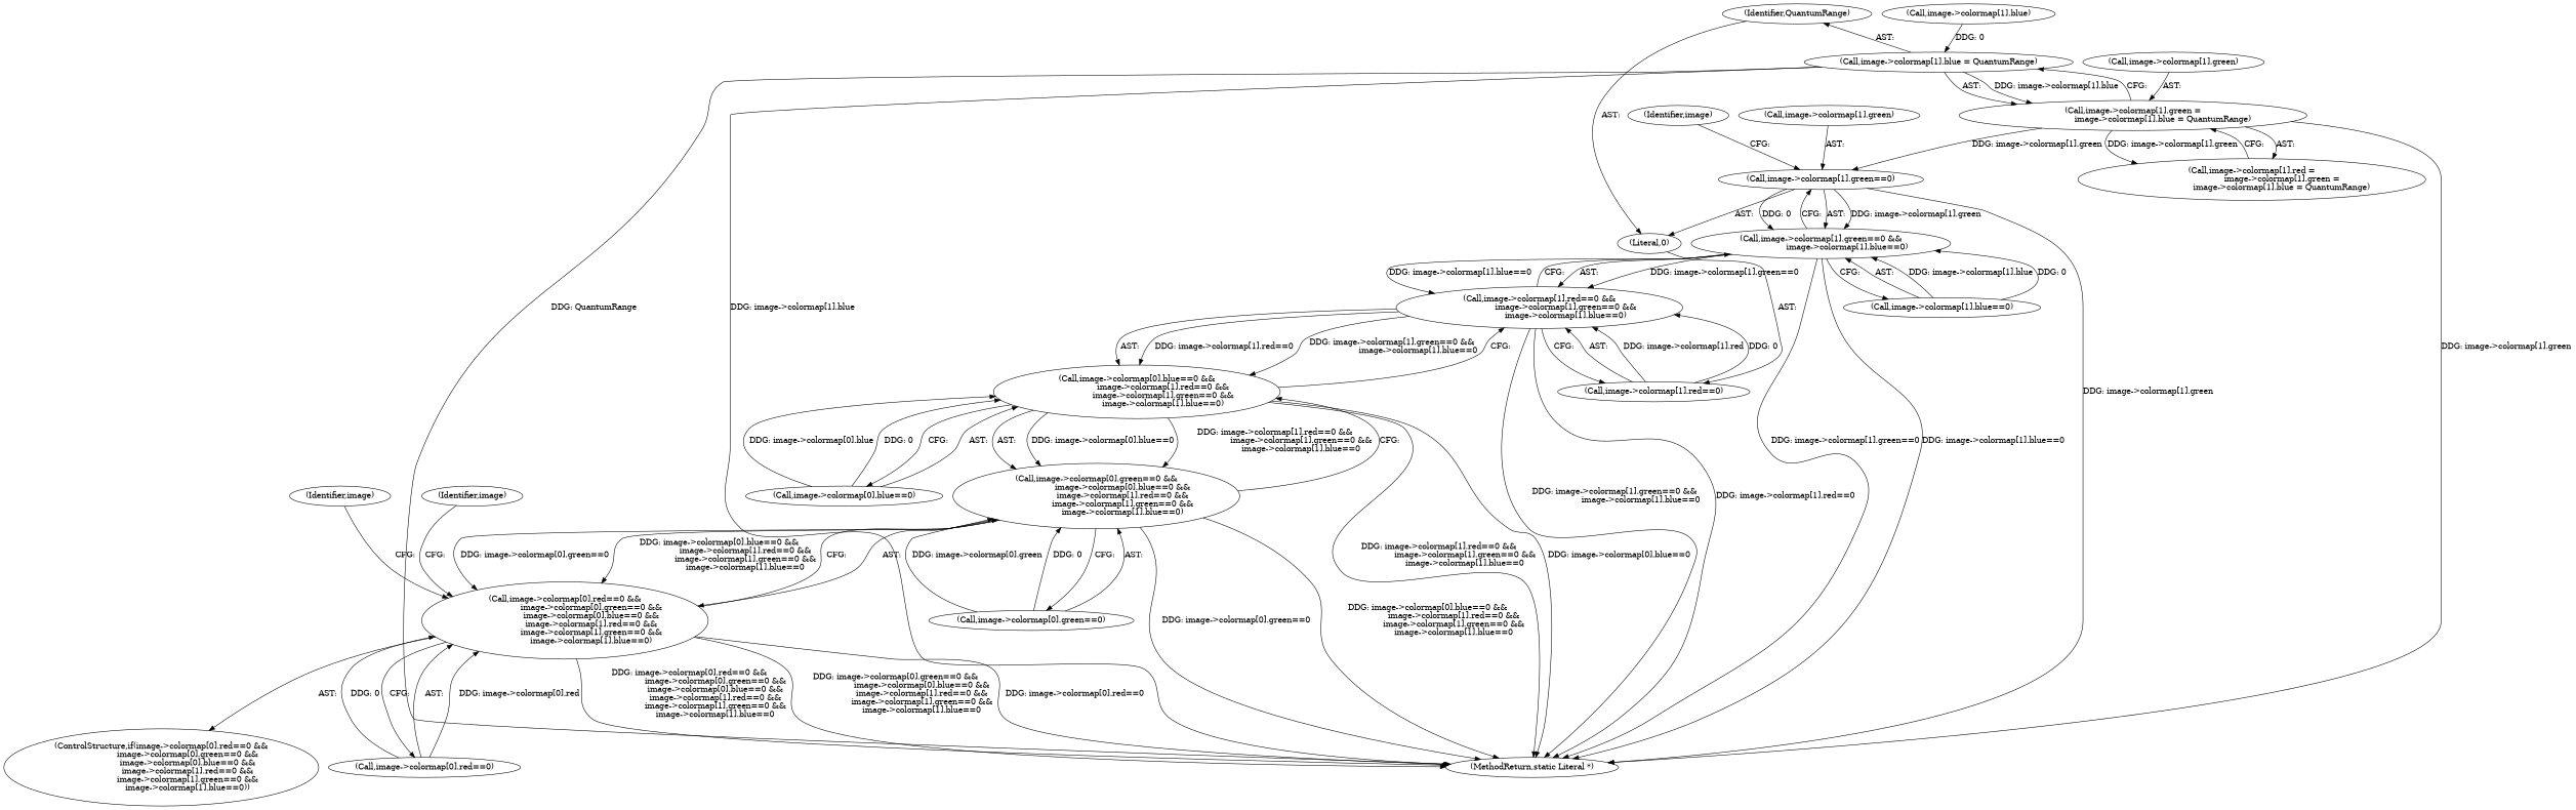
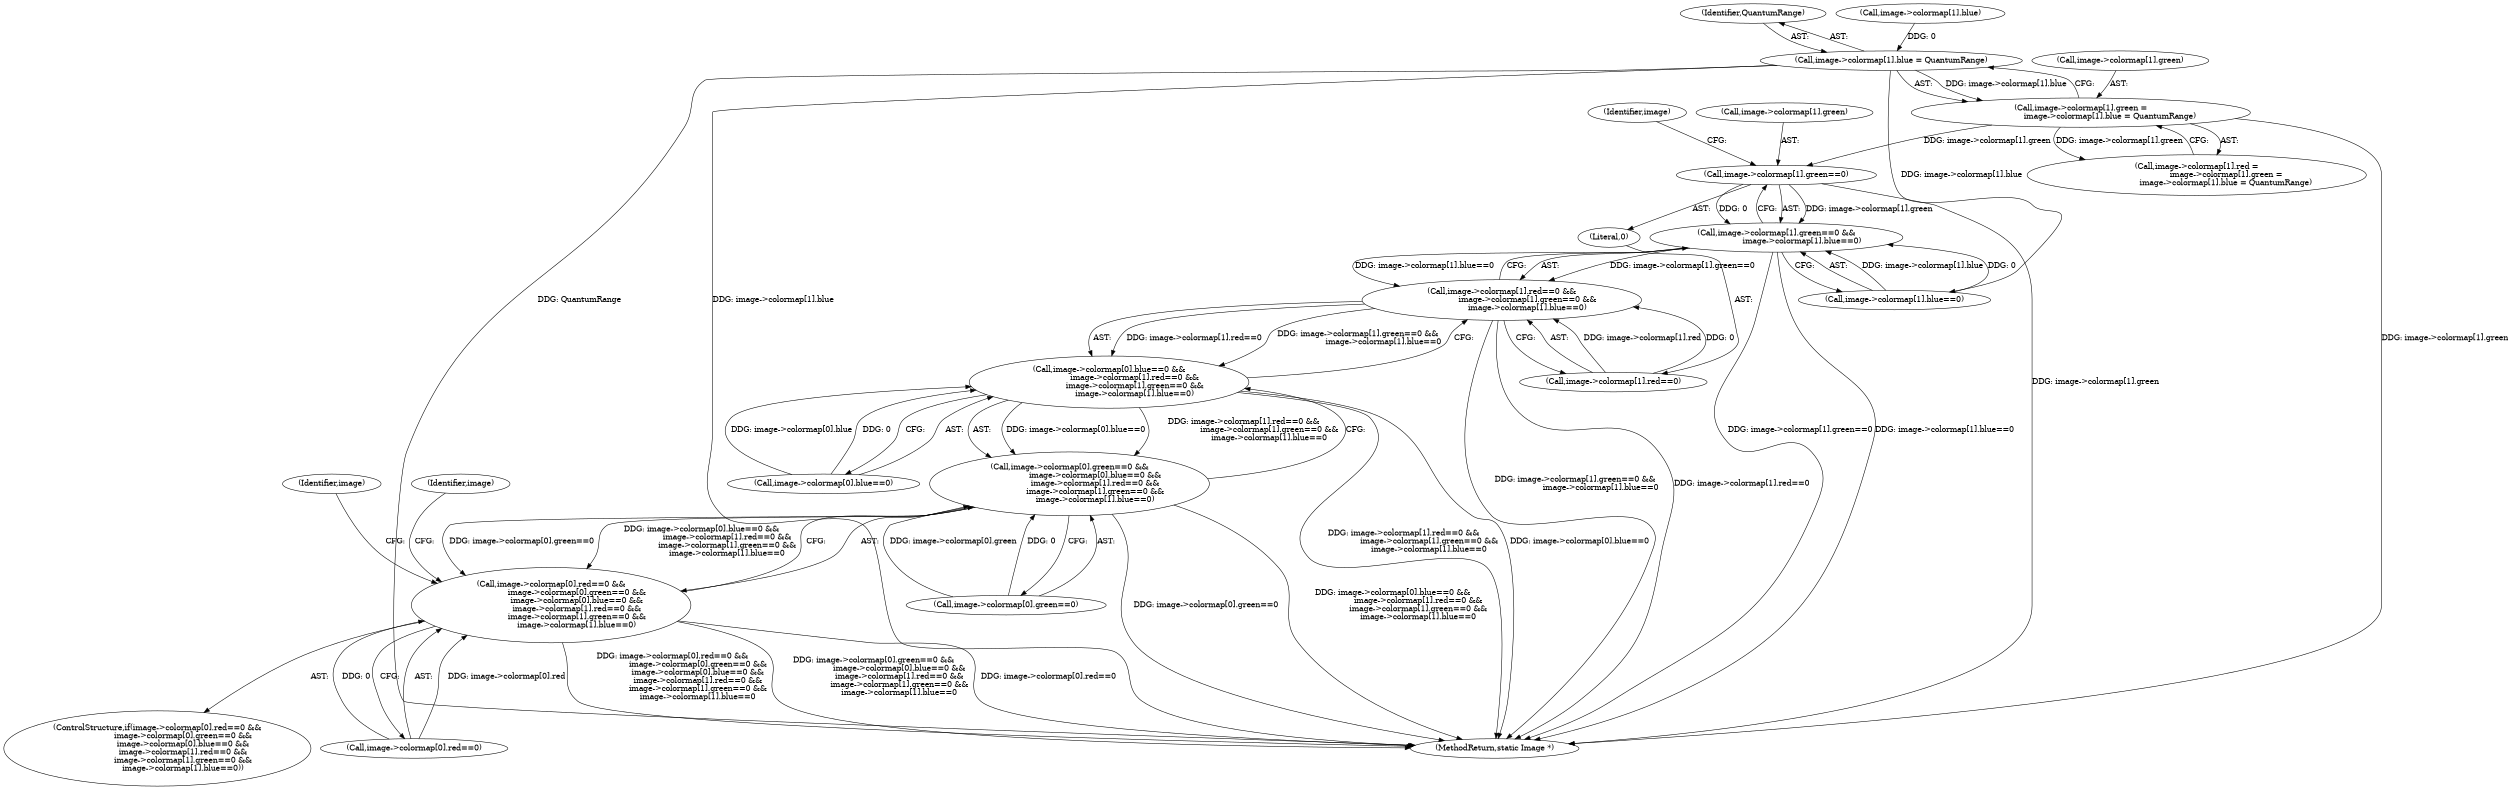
  digraph {
    n1 [label="(Call,image->colormap[1].green==0)"]
    n2 [label="(Call,image->colormap[1].green==0 &&\n                     image->colormap[1].blue==0)"]
-   n3 [label="(MethodReturn,static Literal *)"]
+   n3 [label="(MethodReturn,static Image *)"]
    n4 [label="(Literal,0)"]
    n5 [label="(Call,image->colormap[1].blue==0)"]
    n6 [label="(Call,image->colormap[1].red==0 &&\n                     image->colormap[1].green==0 &&\n                     image->colormap[1].blue==0)"]
    n7 [label="(Call,image->colormap[1].red==0)"]
    n8 [label="(Call,image->colormap[1].green =\n                        image->colormap[1].blue = QuantumRange)"]
    n9 [label="(Call,image->colormap[1].blue = QuantumRange)"]
    n10 [label="(Call,image->colormap[1].red =\n                        image->colormap[1].green =\n                        image->colormap[1].blue = QuantumRange)"]
    n11 [label="(Identifier,QuantumRange)"]
    n12 [label="(Call,image->colormap[0].blue==0 &&\n                     image->colormap[1].red==0 &&\n                     image->colormap[1].green==0 &&\n                     image->colormap[1].blue==0)"]
    n13 [label="(Call,image->colormap[0].green==0 &&\n                     image->colormap[0].blue==0 &&\n                     image->colormap[1].red==0 &&\n                     image->colormap[1].green==0 &&\n                     image->colormap[1].blue==0)"]
    n14 [label="(Call,image->colormap[0].blue==0)"]
    n15 [label="(Call,image->colormap[0].red==0 &&\n                     image->colormap[0].green==0 &&\n                     image->colormap[0].blue==0 &&\n                     image->colormap[1].red==0 &&\n                     image->colormap[1].green==0 &&\n                     image->colormap[1].blue==0)"]
    n16 [label="(Call,image->colormap[0].green==0)"]
    n17 [label="(Call,image->colormap[0].red==0)"]
    n18 [label="(ControlStructure,if(image->colormap[0].red==0 &&\n                     image->colormap[0].green==0 &&\n                     image->colormap[0].blue==0 &&\n                     image->colormap[1].red==0 &&\n                     image->colormap[1].green==0 &&\n                     image->colormap[1].blue==0))"]
    n19 [label="(Call,image->colormap[1].blue)"]
    n20 [label="(Identifier,image)"]
    n21 [label="(Call,image->colormap[1].green)"]
    n22 [label="(Identifier,image)"]
    n23 [label="(Call,image->colormap[1].green)"]
    n24 [label="(Identifier,image)"]
    n1 -> n2 [label="AST: "]
    n1 -> n2 [label="DDG: image->colormap[1].green"]
    n1 -> n2 [label="DDG: 0"]
    n1 -> n3 [label="DDG: image->colormap[1].green"]
    n1 -> n4 [label="AST: "]
    n2 -> n1 [label="CFG: "]
    n2 -> n3 [label="DDG: image->colormap[1].green==0"]
    n2 -> n3 [label="DDG: image->colormap[1].blue==0"]
    n2 -> n5 [label="CFG: "]
    n2 -> n6 [label="AST: "]
    n2 -> n6 [label="DDG: image->colormap[1].green==0"]
    n2 -> n6 [label="DDG: image->colormap[1].blue==0"]
    n4 -> n7 [label="AST: "]
    n5 -> n2 [label="AST: "]
    n5 -> n2 [label="DDG: image->colormap[1].blue"]
    n5 -> n2 [label="DDG: 0"]
    n6 -> n2 [label="CFG: "]
    n6 -> n3 [label="DDG: image->colormap[1].green==0 &&\n                     image->colormap[1].blue==0"]
    n6 -> n3 [label="DDG: image->colormap[1].red==0"]
    n6 -> n7 [label="CFG: "]
    n6 -> n12 [label="AST: "]
    n6 -> n12 [label="DDG: image->colormap[1].red==0"]
    n6 -> n12 [label="DDG: image->colormap[1].green==0 &&\n                     image->colormap[1].blue==0"]
    n7 -> n6 [label="AST: "]
    n7 -> n6 [label="DDG: image->colormap[1].red"]
    n7 -> n6 [label="DDG: 0"]
    n8 -> n1 [label="DDG: image->colormap[1].green"]
    n8 -> n3 [label="DDG: image->colormap[1].green"]
    n8 -> n9 [label="CFG: "]
    n8 -> n10 [label="AST: "]
    n8 -> n10 [label="DDG: image->colormap[1].green"]
    n9 -> n3 [label="DDG: QuantumRange"]
    n9 -> n3 [label="DDG: image->colormap[1].blue"]
+   n9 -> n5 [label="DDG: image->colormap[1].blue"]
    n9 -> n8 [label="AST: "]
    n9 -> n8 [label="DDG: image->colormap[1].blue"]
    n9 -> n11 [label="AST: "]
    n10 -> n8 [label="CFG: "]
-   n11 -> n4 [label="AST: "]
+   n11 -> n9 [label="AST: "]
    n12 -> n3 [label="DDG: image->colormap[1].red==0 &&\n                     image->colormap[1].green==0 &&\n                     image->colormap[1].blue==0"]
    n12 -> n3 [label="DDG: image->colormap[0].blue==0"]
    n12 -> n6 [label="CFG: "]
    n12 -> n13 [label="AST: "]
    n12 -> n13 [label="DDG: image->colormap[0].blue==0"]
    n12 -> n13 [label="DDG: image->colormap[1].red==0 &&\n                     image->colormap[1].green==0 &&\n                     image->colormap[1].blue==0"]
    n12 -> n14 [label="CFG: "]
    n13 -> n3 [label="DDG: image->colormap[0].green==0"]
    n13 -> n3 [label="DDG: image->colormap[0].blue==0 &&\n                     image->colormap[1].red==0 &&\n                     image->colormap[1].green==0 &&\n                     image->colormap[1].blue==0"]
    n13 -> n12 [label="CFG: "]
    n13 -> n15 [label="AST: "]
    n13 -> n15 [label="DDG: image->colormap[0].green==0"]
    n13 -> n15 [label="DDG: image->colormap[0].blue==0 &&\n                     image->colormap[1].red==0 &&\n                     image->colormap[1].green==0 &&\n                     image->colormap[1].blue==0"]
    n13 -> n16 [label="CFG: "]
    n14 -> n12 [label="AST: "]
    n14 -> n12 [label="DDG: image->colormap[0].blue"]
    n14 -> n12 [label="DDG: 0"]
    n15 -> n3 [label="DDG: image->colormap[0].red==0 &&\n                     image->colormap[0].green==0 &&\n                     image->colormap[0].blue==0 &&\n                     image->colormap[1].red==0 &&\n                     image->colormap[1].green==0 &&\n                     image->colormap[1].blue==0"]
    n15 -> n3 [label="DDG: image->colormap[0].green==0 &&\n                     image->colormap[0].blue==0 &&\n                     image->colormap[1].red==0 &&\n                     image->colormap[1].green==0 &&\n                     image->colormap[1].blue==0"]
    n15 -> n3 [label="DDG: image->colormap[0].red==0"]
    n15 -> n13 [label="CFG: "]
    n15 -> n17 [label="CFG: "]
    n15 -> n18 [label="AST: "]
    n16 -> n13 [label="AST: "]
    n16 -> n13 [label="DDG: image->colormap[0].green"]
    n16 -> n13 [label="DDG: 0"]
    n17 -> n15 [label="AST: "]
    n17 -> n15 [label="DDG: image->colormap[0].red"]
    n17 -> n15 [label="DDG: 0"]
    n19 -> n9 [label="DDG: 0"]
    n20 -> n1 [label="CFG: "]
    n21 -> n1 [label="AST: "]
    n22 -> n15 [label="CFG: "]
    n23 -> n8 [label="AST: "]
    n24 -> n15 [label="CFG: "]
  }
